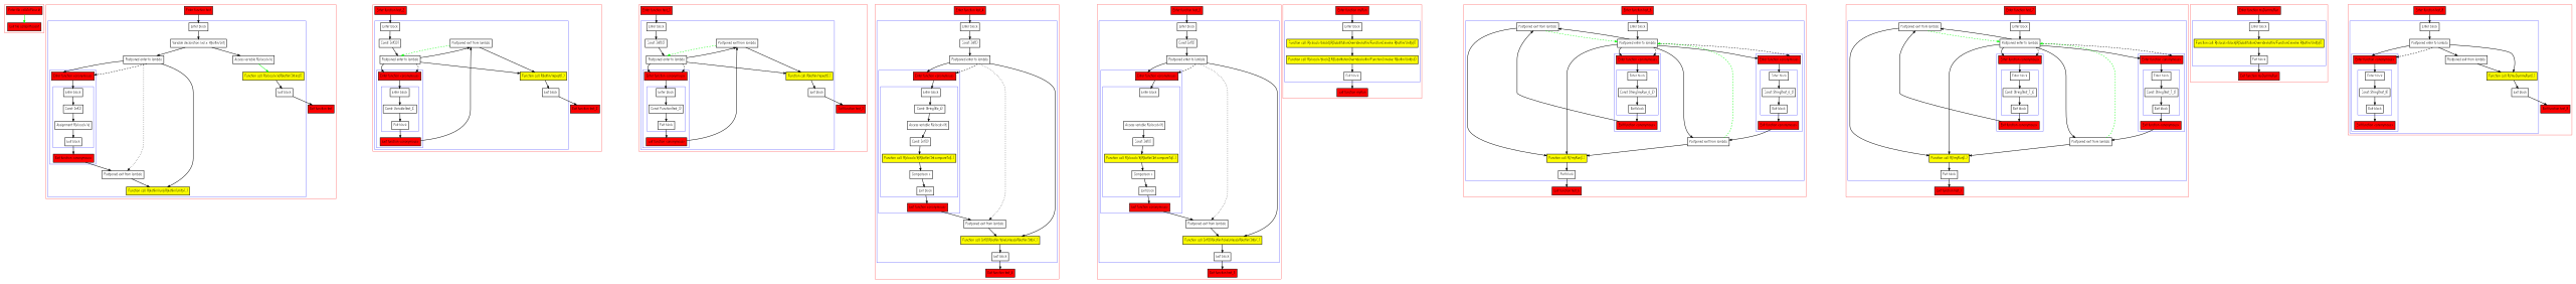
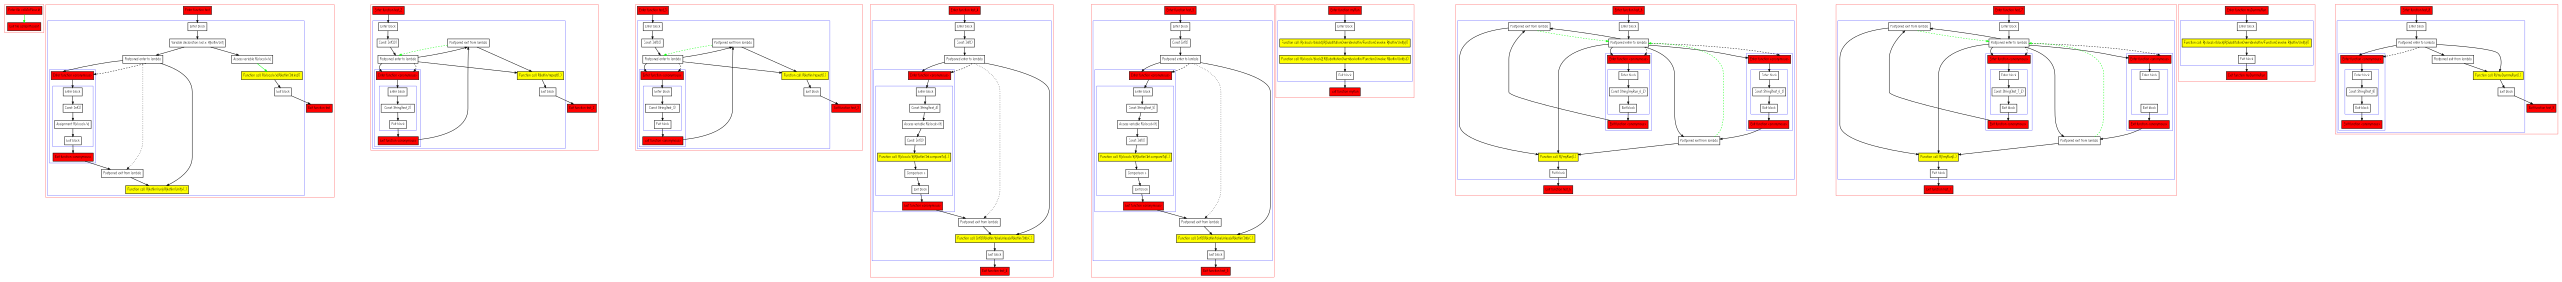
  digraph {
    fontname="Comic Neue"
    nodesep=3
    node [fontname="Comic Neue" penwidth=2 shape=box]
    edge [fontname="Comic Neue" penwidth=2]
    n1 [fillcolor=red label="Enter file callsInPlace.kt" style=filled]
    n2 [fillcolor=red label="Exit file callsInPlace.kt" style=filled]
    n3 [label="Enter block"]
    n4 [label="Const: Int(1)"]
    n5 [label="Assignment: R|<local>/x|"]
    n6 [label="Exit block"]
    n7 [fillcolor=red label="Enter function <anonymous>" style=filled]
    n8 [fillcolor=red label="Exit function <anonymous>" style=filled]
    n9 [label="Enter block"]
    n10 [label="Variable declaration: lval x: R|kotlin/Int|"]
    n11 [label="Postponed enter to lambda"]
    n12 [label="Postponed exit from lambda"]
    n13 [fillcolor=yellow label="Function call: R|kotlin/run|<R|kotlin/Unit|>(...)" style=filled]
    n14 [label="Access variable R|<local>/x|"]
    n15 [fillcolor=yellow label="Function call: R|<local>/x|.R|kotlin/Int.inc|()" style=filled]
    n16 [label="Exit block"]
    n17 [fillcolor=red label="Enter function test" style=filled]
    n18 [fillcolor=red label="Exit function test" style=filled]
    n19 [label="Enter block"]
-   n20 [label="Const: Variable(test_2)"]
+   n20 [label="Const: String(test_2)"]
    n21 [label="Exit block"]
    n22 [fillcolor=red label="Enter function <anonymous>" style=filled]
    n23 [fillcolor=red label="Exit function <anonymous>" style=filled]
    n24 [label="Enter block"]
    n25 [label="Const: Int(10)"]
    n26 [label="Postponed enter to lambda"]
    n27 [label="Postponed exit from lambda"]
    n28 [fillcolor=yellow label="Function call: R|kotlin/repeat|(...)" style=filled]
    n29 [label="Exit block"]
    n30 [fillcolor=red label="Enter function test_2" style=filled]
    n31 [fillcolor=red label="Exit function test_2" style=filled]
    n32 [label="Enter block"]
-   n33 [label="Const: Function(test_3)"]
+   n33 [label="Const: String(test_3)"]
    n34 [label="Exit block"]
    n35 [fillcolor=red label="Enter function <anonymous>" style=filled]
    n36 [fillcolor=red label="Exit function <anonymous>" style=filled]
    n37 [label="Enter block"]
    n38 [label="Const: Int(10)"]
    n39 [label="Postponed enter to lambda"]
    n40 [label="Postponed exit from lambda"]
    n41 [fillcolor=yellow label="Function call: R|kotlin/repeat|(...)" style=filled]
    n42 [label="Exit block"]
    n43 [fillcolor=red label="Enter function test_3" style=filled]
    n44 [fillcolor=red label="Exit function test_3" style=filled]
    n45 [label="Enter block"]
-   n46 [label="Const: String(file_4)"]
+   n46 [label="Const: String(test_4)"]
    n47 [label="Access variable R|<local>/it|"]
    n48 [label="Const: Int(0)"]
    n49 [fillcolor=yellow label="Function call: R|<local>/it|.R|kotlin/Int.compareTo|(...)" style=filled]
    n50 [label="Comparison >"]
    n51 [label="Exit block"]
    n52 [fillcolor=red label="Enter function <anonymous>" style=filled]
    n53 [fillcolor=red label="Exit function <anonymous>" style=filled]
    n54 [label="Enter block"]
    n55 [label="Const: Int(1)"]
    n56 [label="Postponed enter to lambda"]
    n57 [label="Postponed exit from lambda"]
    n58 [fillcolor=yellow label="Function call: Int(1).R|kotlin/takeUnless|<R|kotlin/Int|>(...)" style=filled]
    n59 [label="Exit block"]
    n60 [fillcolor=red label="Enter function test_4" style=filled]
    n61 [fillcolor=red label="Exit function test_4" style=filled]
    n62 [label="Enter block"]
+   n63 [label="Const: String(test_5)"]
    n64 [label="Access variable R|<local>/it|"]
    n65 [label="Const: Int(0)"]
    n66 [fillcolor=yellow label="Function call: R|<local>/it|.R|kotlin/Int.compareTo|(...)" style=filled]
    n67 [label="Comparison >"]
    n68 [label="Exit block"]
    n69 [fillcolor=red label="Enter function <anonymous>" style=filled]
    n70 [fillcolor=red label="Exit function <anonymous>" style=filled]
    n71 [label="Enter block"]
    n72 [label="Const: Int(1)"]
    n73 [label="Postponed enter to lambda"]
    n74 [label="Postponed exit from lambda"]
    n75 [fillcolor=yellow label="Function call: Int(1).R|kotlin/takeUnless|<R|kotlin/Int|>(...)" style=filled]
    n76 [label="Exit block"]
    n77 [fillcolor=red label="Enter function test_5" style=filled]
    n78 [fillcolor=red label="Exit function test_5" style=filled]
    n79 [label="Enter block"]
    n80 [fillcolor=yellow label="Function call: R|<local>/block1|.R|SubstitutionOverride<kotlin/Function0.invoke: R|kotlin/Unit|>|()" style=filled]
    n81 [fillcolor=yellow label="Function call: R|<local>/block2|.R|SubstitutionOverride<kotlin/Function0.invoke: R|kotlin/Unit|>|()" style=filled]
    n82 [label="Exit block"]
    n83 [fillcolor=red label="Enter function myRun" style=filled]
    n84 [fillcolor=red label="Exit function myRun" style=filled]
    n85 [label="Enter block"]
    n86 [label="Const: String(myRun_6_2)"]
    n87 [label="Exit block"]
    n88 [fillcolor=red label="Enter function <anonymous>" style=filled]
    n89 [fillcolor=red label="Exit function <anonymous>" style=filled]
    n90 [label="Enter block"]
    n91 [label="Const: String(test_6_1)"]
    n92 [label="Exit block"]
    n93 [fillcolor=red label="Enter function <anonymous>" style=filled]
    n94 [fillcolor=red label="Exit function <anonymous>" style=filled]
    n95 [label="Enter block"]
    n96 [label="Postponed enter to lambda"]
    n97 [label="Postponed exit from lambda"]
    n98 [label="Postponed exit from lambda"]
    n99 [fillcolor=yellow label="Function call: R|/myRun|(...)" style=filled]
    n100 [label="Exit block"]
    n101 [fillcolor=red label="Enter function test_6" style=filled]
    n102 [fillcolor=red label="Exit function test_6" style=filled]
    n103 [label="Enter block"]
-   n104 [label="Const: String(test_7_4)"]
+   n104 [label="Const: String(test_7_2)"]
    n105 [label="Exit block"]
    n106 [fillcolor=red label="Enter function <anonymous>" style=filled]
    n107 [fillcolor=red label="Exit function <anonymous>" style=filled]
    n108 [label="Enter block"]
-   n109 [label="Const: String(test_7_1)"]
    n110 [label="Exit block"]
    n111 [fillcolor=red label="Enter function <anonymous>" style=filled]
    n112 [fillcolor=red label="Exit function <anonymous>" style=filled]
    n113 [label="Enter block"]
    n114 [label="Postponed enter to lambda"]
    n115 [label="Postponed exit from lambda"]
    n116 [label="Postponed exit from lambda"]
    n117 [fillcolor=yellow label="Function call: R|/myRun|(...)" style=filled]
    n118 [label="Exit block"]
    n119 [fillcolor=red label="Enter function test_7" style=filled]
    n120 [fillcolor=red label="Exit function test_7" style=filled]
    n121 [label="Enter block"]
    n122 [fillcolor=yellow label="Function call: R|<local>/block|.R|SubstitutionOverride<kotlin/Function0.invoke: R|kotlin/Unit|>|()" style=filled]
    n123 [label="Exit block"]
    n124 [fillcolor=red label="Enter function myDummyRun" style=filled]
    n125 [fillcolor=red label="Exit function myDummyRun" style=filled]
    n126 [label="Enter block"]
    n127 [label="Const: String(test_8)"]
    n128 [label="Exit block"]
    n129 [fillcolor=red label="Enter function <anonymous>" style=filled]
    n130 [fillcolor=red label="Exit function <anonymous>" style=filled]
    n131 [label="Enter block"]
    n132 [label="Postponed enter to lambda"]
    n133 [label="Postponed exit from lambda"]
    n134 [fillcolor=yellow label="Function call: R|/myDummyRun|(...)" style=filled]
    n135 [label="Exit block"]
    n136 [fillcolor=red label="Enter function test_8" style=filled]
    n137 [fillcolor=red label="Exit function test_8" style=filled]
    subgraph cluster_1 {
      color=red
      n1
      n2
    }
    subgraph cluster_2 {
      color=red
      n17
      n18
      subgraph cluster_3 {
        color=blue
        n9
        n10
        n11
        n12
        n13
        n14
        n15
        n16
        subgraph cluster_4 {
          color=blue
          n7
          n8
          subgraph cluster_5 {
            color=blue
            n3
            n4
            n5
            n6
          }
        }
      }
    }
    subgraph cluster_6 {
      color=red
      n30
      n31
      subgraph cluster_7 {
        color=blue
        n24
        n25
        n26
        n27
        n28
        n29
        subgraph cluster_8 {
          color=blue
          n22
          n23
          subgraph cluster_9 {
            color=blue
            n19
            n20
            n21
          }
        }
      }
    }
    subgraph cluster_10 {
      color=red
      n43
      n44
      subgraph cluster_11 {
        color=blue
        n37
        n38
        n39
        n40
        n41
        n42
        subgraph cluster_12 {
          color=blue
          n35
          n36
          subgraph cluster_13 {
            color=blue
            n32
            n33
            n34
          }
        }
      }
    }
    subgraph cluster_14 {
      color=red
      n60
      n61
      subgraph cluster_15 {
        color=blue
        n54
        n55
        n56
        n57
        n58
        n59
        subgraph cluster_16 {
          color=blue
          n52
          n53
          subgraph cluster_17 {
            color=blue
            n45
            n46
            n47
            n48
            n49
            n50
            n51
          }
        }
      }
    }
    subgraph cluster_18 {
      color=red
      n77
      n78
      subgraph cluster_19 {
        color=blue
        n71
        n72
        n73
        n74
        n75
        n76
        subgraph cluster_20 {
          color=blue
          n69
          n70
          subgraph cluster_21 {
            color=blue
            n62
+           n63
            n64
            n65
            n66
            n67
            n68
          }
        }
      }
    }
    subgraph cluster_22 {
      color=red
      n83
      n84
      subgraph cluster_23 {
        color=blue
        n79
        n80
        n81
        n82
      }
    }
    subgraph cluster_24 {
      color=red
      n101
      n102
      subgraph cluster_25 {
        color=blue
        n95
        n96
        n97
        n98
        n99
        n100
        subgraph cluster_26 {
          color=blue
          n88
          n89
          subgraph cluster_27 {
            color=blue
            n85
            n86
            n87
          }
        }
        subgraph cluster_28 {
          color=blue
          n93
          n94
          subgraph cluster_29 {
            color=blue
            n90
            n91
            n92
          }
        }
      }
    }
    subgraph cluster_30 {
      color=red
      n119
      n120
      subgraph cluster_31 {
        color=blue
        n113
        n114
        n115
        n116
        n117
        n118
        subgraph cluster_32 {
          color=blue
          n106
          n107
          subgraph cluster_33 {
            color=blue
            n103
            n104
            n105
          }
        }
        subgraph cluster_34 {
          color=blue
          n111
          n112
          subgraph cluster_35 {
            color=blue
            n108
-           n109
            n110
          }
        }
      }
    }
    subgraph cluster_36 {
      color=red
      n124
      n125
      subgraph cluster_37 {
        color=blue
        n121
        n122
        n123
      }
    }
    subgraph cluster_38 {
      color=red
      n136
      n137
      subgraph cluster_39 {
        color=blue
        n131
        n132
        n133
        n134
        n135
        subgraph cluster_40 {
          color=blue
          n129
          n130
          subgraph cluster_41 {
            color=blue
            n126
            n127
            n128
          }
        }
      }
    }
    n1 -> n2 [color=green]
    n3 -> n4
    n4 -> n5
    n5 -> n6
    n6 -> n8
    n7 -> n3
    n8 -> n12
    n9 -> n10
    n10 -> n11
    n10 -> n14
    n11 -> n7
    n11 -> n7 [style=dashed]
    n11 -> n12 [style=dotted]
    n11 -> n13
    n12 -> n13
    n14 -> n15 [color=green]
    n15 -> n16
    n16 -> n18
    n17 -> n9
    n19 -> n20
    n20 -> n21
    n21 -> n23
    n22 -> n19
    n23 -> n27
    n24 -> n25
    n25 -> n26
    n26 -> n22
    n26 -> n22 [style=dashed]
    n26 -> n27
    n26 -> n28
    n27 -> n26 [color=green style=dashed]
    n27 -> n28
    n28 -> n29
    n29 -> n31
    n30 -> n24
    n32 -> n33
    n33 -> n34
    n34 -> n36
    n35 -> n32
    n36 -> n40
    n37 -> n38
    n38 -> n39
    n39 -> n35
    n39 -> n35 [style=dashed]
    n39 -> n40
    n39 -> n41
    n40 -> n39 [color=green style=dashed]
    n40 -> n41
    n41 -> n42
    n42 -> n44
    n43 -> n37
    n45 -> n46
    n46 -> n47
    n47 -> n48
    n48 -> n49
    n49 -> n50
    n50 -> n51
    n51 -> n53
    n52 -> n45
    n53 -> n57
    n54 -> n55
    n55 -> n56
    n56 -> n52
    n56 -> n52 [style=dashed]
    n56 -> n57 [style=dotted]
    n56 -> n58
    n57 -> n58
    n58 -> n59
    n59 -> n61
    n60 -> n54
+   n62 -> n63
+   n63 -> n64
    n64 -> n65
    n65 -> n66
    n66 -> n67
    n67 -> n68
    n68 -> n70
    n69 -> n62
    n70 -> n74
    n71 -> n72
    n72 -> n73
    n73 -> n69
    n73 -> n69 [style=dashed]
    n73 -> n74 [style=dotted]
    n73 -> n75
    n74 -> n75
    n75 -> n76
    n76 -> n78
    n77 -> n71
    n79 -> n80
    n80 -> n81
    n81 -> n82
    n82 -> n84
    n83 -> n79
    n85 -> n86
    n86 -> n87
    n87 -> n89
    n88 -> n85
    n89 -> n97
    n90 -> n91
    n91 -> n92
    n92 -> n94
    n93 -> n90
    n94 -> n98
    n95 -> n96
    n96 -> n88
    n96 -> n88 [style=dashed]
    n96 -> n93
    n96 -> n93 [style=dashed]
    n96 -> n97
    n96 -> n98
    n96 -> n99
    n97 -> n96 [color=green style=dashed]
    n97 -> n99
    n98 -> n96 [color=green style=dashed]
    n98 -> n99
    n99 -> n100
    n100 -> n102
    n101 -> n95
    n103 -> n104
    n104 -> n105
    n105 -> n107
    n106 -> n103
    n107 -> n116
-   n108 -> n109
-   n109 -> n110
    n110 -> n112
    n111 -> n108
    n112 -> n115
    n113 -> n114
    n114 -> n106
    n114 -> n106 [style=dashed]
    n114 -> n111
    n114 -> n111 [style=dashed]
    n114 -> n115
    n114 -> n116
    n114 -> n117
    n115 -> n114 [color=green style=dashed]
    n115 -> n117
    n116 -> n114 [color=green style=dashed]
    n116 -> n117
    n117 -> n118
    n118 -> n120
    n119 -> n113
    n121 -> n122
    n122 -> n123
    n123 -> n125
    n124 -> n121
    n126 -> n127
    n127 -> n128
    n128 -> n130
    n129 -> n126
    n131 -> n132
    n132 -> n129
    n132 -> n129 [style=dashed]
    n132 -> n133
    n132 -> n134
    n133 -> n134
    n134 -> n135
    n135 -> n137
    n136 -> n131
  }
